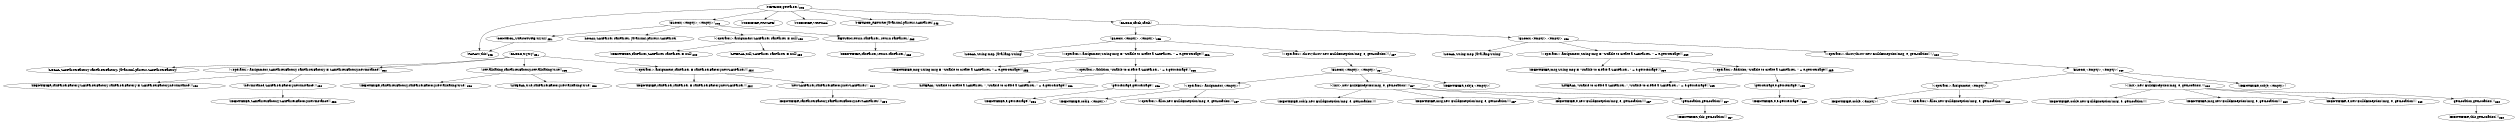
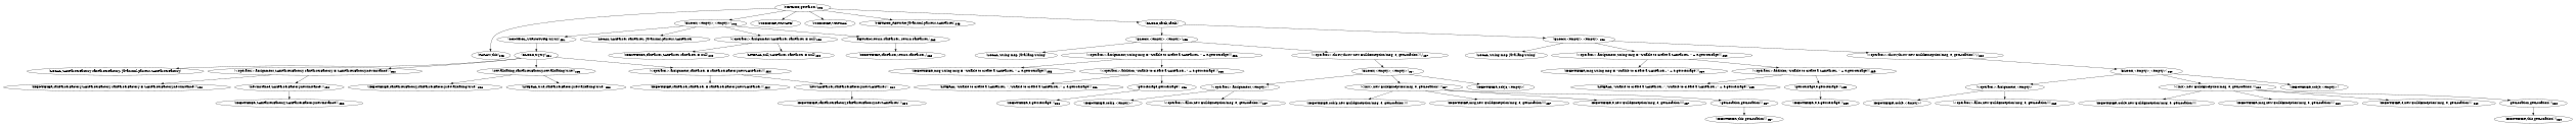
  digraph {
    n1 [label=<(METHOD,getParser)<SUB>248</SUB>>]
    n2 [label=<(PARAM,this)<SUB>248</SUB>>]
    n3 [label=<(BLOCK,&lt;empty&gt;,&lt;empty&gt;)<SUB>248</SUB>>]
    n4 [label=<(MODIFIER,PRIVATE)>]
    n5 [label=<(MODIFIER,VIRTUAL)>]
    n6 [label=<(METHOD_RETURN,javax.xml.parsers.SAXParser)<SUB>248</SUB>>]
    n7 [label=<(BLOCK,catch,catch)>]
    n8 [label=<(LOCAL,SAXParser saxParser: javax.xml.parsers.SAXParser)>]
    n9 [label=<(&lt;operator&gt;.assignment,SAXParser saxParser = null)<SUB>250</SUB>>]
    n10 [label=<(CONTROL_STRUCTURE,try,try)<SUB>251</SUB>>]
    n11 [label=<(RETURN,return saxParser;,return saxParser;)<SUB>263</SUB>>]
    n12 [label=<(IDENTIFIER,saxParser,SAXParser saxParser = null)<SUB>200</SUB>>]
    n13 [label=<(LITERAL,null,SAXParser saxParser = null)<SUB>250</SUB>>]
    n14 [label=<(BLOCK,try,try)<SUB>251</SUB>>]
    n15 [label=<(IDENTIFIER,saxParser,return saxParser;)<SUB>263</SUB>>]
    n16 [label=<(LOCAL,SAXParserFactory saxParserFactory: javax.xml.parsers.SAXParserFactory)>]
    n17 [label=<(&lt;operator&gt;.assignment,SAXParserFactory saxParserFactory = SAXParserFactory.newInstance())<SUB>252</SUB>>]
    n18 [label=<(setValidating,saxParserFactory.setValidating(true))<SUB>253</SUB>>]
    n19 [label=<(&lt;operator&gt;.assignment,saxParser = saxParserFactory.newSAXParser())<SUB>254</SUB>>]
    n20 [label=<(BLOCK,&lt;empty&gt;,&lt;empty&gt;)<SUB>255</SUB>>]
    n21 [label=<(BLOCK,&lt;empty&gt;,&lt;empty&gt;)<SUB>258</SUB>>]
    n22 [label=<(IDENTIFIER,saxParserFactory,SAXParserFactory saxParserFactory = SAXParserFactory.newInstance())<SUB>252</SUB>>]
    n23 [label=<(newInstance,SAXParserFactory.newInstance())<SUB>252</SUB>>]
    n24 [label=<(IDENTIFIER,saxParserFactory,saxParserFactory.setValidating(true))<SUB>253</SUB>>]
    n25 [label=<(LITERAL,true,saxParserFactory.setValidating(true))<SUB>253</SUB>>]
    n26 [label=<(IDENTIFIER,saxParser,saxParser = saxParserFactory.newSAXParser())<SUB>254</SUB>>]
    n27 [label=<(newSAXParser,saxParserFactory.newSAXParser())<SUB>254</SUB>>]
    n28 [label=<(IDENTIFIER,SAXParserFactory,SAXParserFactory.newInstance())<SUB>252</SUB>>]
    n29 [label=<(IDENTIFIER,saxParserFactory,saxParserFactory.newSAXParser())<SUB>254</SUB>>]
    n30 [label=<(LOCAL,String msg: java.lang.String)>]
    n31 [label=<(&lt;operator&gt;.assignment,String msg = &quot;Unable to create a SAXParser: &quot; + e.getMessage())<SUB>256</SUB>>]
    n32 [label=<(&lt;operator&gt;.throw,throw new BuildException(msg, e, getLocation());)<SUB>257</SUB>>]
    n33 [label=<(LOCAL,String msg: java.lang.String)>]
    n34 [label=<(&lt;operator&gt;.assignment,String msg = &quot;Unable to create a SAXParser: &quot; + e.getMessage())<SUB>259</SUB>>]
    n35 [label=<(&lt;operator&gt;.throw,throw new BuildException(msg, e, getLocation());)<SUB>260</SUB>>]
    n36 [label=<(IDENTIFIER,msg,String msg = &quot;Unable to create a SAXParser: &quot; + e.getMessage())<SUB>256</SUB>>]
    n37 [label=<(&lt;operator&gt;.addition,&quot;Unable to create a SAXParser: &quot; + e.getMessage())<SUB>256</SUB>>]
    n38 [label=<(BLOCK,&lt;empty&gt;,&lt;empty&gt;)<SUB>257</SUB>>]
    n39 [label=<(LITERAL,&quot;Unable to create a SAXParser: &quot;,&quot;Unable to create a SAXParser: &quot; + e.getMessage())<SUB>256</SUB>>]
    n40 [label=<(getMessage,getMessage())<SUB>256</SUB>>]
    n41 [label=<(IDENTIFIER,e,getMessage())<SUB>256</SUB>>]
    n42 [label=<(&lt;operator&gt;.assignment,&lt;empty&gt;)>]
    n43 [label=<(&lt;init&gt;,new BuildException(msg, e, getLocation()))<SUB>257</SUB>>]
    n44 [label=<(IDENTIFIER,$obj8,&lt;empty&gt;)>]
    n45 [label=<(IDENTIFIER,$obj8,&lt;empty&gt;)>]
    n46 [label=<(&lt;operator&gt;.alloc,new BuildException(msg, e, getLocation()))<SUB>257</SUB>>]
    n47 [label=<(IDENTIFIER,$obj8,new BuildException(msg, e, getLocation()))>]
    n48 [label=<(IDENTIFIER,msg,new BuildException(msg, e, getLocation()))<SUB>257</SUB>>]
    n49 [label=<(IDENTIFIER,e,new BuildException(msg, e, getLocation()))<SUB>257</SUB>>]
    n50 [label=<(getLocation,getLocation())<SUB>257</SUB>>]
    n51 [label=<(IDENTIFIER,this,getLocation())<SUB>257</SUB>>]
    n52 [label=<(IDENTIFIER,msg,String msg = &quot;Unable to create a SAXParser: &quot; + e.getMessage())<SUB>259</SUB>>]
    n53 [label=<(&lt;operator&gt;.addition,&quot;Unable to create a SAXParser: &quot; + e.getMessage())<SUB>259</SUB>>]
    n54 [label=<(BLOCK,&lt;empty&gt;,&lt;empty&gt;)<SUB>260</SUB>>]
    n55 [label=<(LITERAL,&quot;Unable to create a SAXParser: &quot;,&quot;Unable to create a SAXParser: &quot; + e.getMessage())<SUB>259</SUB>>]
    n56 [label=<(getMessage,e.getMessage())<SUB>259</SUB>>]
    n57 [label=<(IDENTIFIER,e,e.getMessage())<SUB>259</SUB>>]
    n58 [label=<(&lt;operator&gt;.assignment,&lt;empty&gt;)>]
    n59 [label=<(&lt;init&gt;,new BuildException(msg, e, getLocation()))<SUB>260</SUB>>]
    n60 [label=<(IDENTIFIER,$obj9,&lt;empty&gt;)>]
    n61 [label=<(IDENTIFIER,$obj9,&lt;empty&gt;)>]
    n62 [label=<(&lt;operator&gt;.alloc,new BuildException(msg, e, getLocation()))<SUB>260</SUB>>]
    n63 [label=<(IDENTIFIER,$obj9,new BuildException(msg, e, getLocation()))>]
    n64 [label=<(IDENTIFIER,msg,new BuildException(msg, e, getLocation()))<SUB>260</SUB>>]
    n65 [label=<(IDENTIFIER,e,new BuildException(msg, e, getLocation()))<SUB>260</SUB>>]
    n66 [label=<(getLocation,getLocation())<SUB>260</SUB>>]
    n67 [label=<(IDENTIFIER,this,getLocation())<SUB>260</SUB>>]
    n1 -> n2
    n1 -> n3
    n1 -> n4
    n1 -> n5
    n1 -> n6
    n1 -> n7
    n3 -> n8
    n3 -> n9
    n3 -> n10
    n3 -> n11
    n7 -> n20
    n7 -> n21
    n9 -> n12
    n9 -> n13
-   n10 -> n2
+   n10 -> n14
    n11 -> n15
    n14 -> n16
    n14 -> n17
    n14 -> n18
    n14 -> n19
    n17 -> n22
    n17 -> n23
    n18 -> n24
    n18 -> n25
    n19 -> n26
    n19 -> n27
    n20 -> n30
    n20 -> n31
    n20 -> n32
    n21 -> n33
    n21 -> n34
    n21 -> n35
    n23 -> n28
    n27 -> n29
    n31 -> n36
    n31 -> n37
    n32 -> n38
    n34 -> n52
    n34 -> n53
    n35 -> n54
    n37 -> n39
    n37 -> n40
    n38 -> n42
    n38 -> n43
    n38 -> n44
    n40 -> n41
    n42 -> n45
    n42 -> n46
    n43 -> n47
    n43 -> n48
    n43 -> n49
    n43 -> n50
    n50 -> n51
    n53 -> n55
    n53 -> n56
    n54 -> n58
    n54 -> n59
    n54 -> n60
    n56 -> n57
    n58 -> n61
    n58 -> n62
    n59 -> n63
    n59 -> n64
    n59 -> n65
    n59 -> n66
    n66 -> n67
  }
